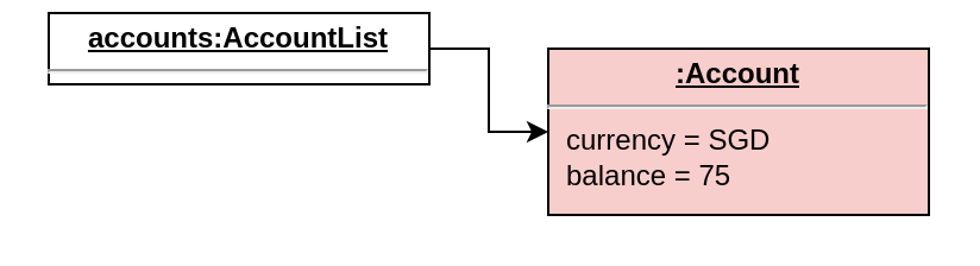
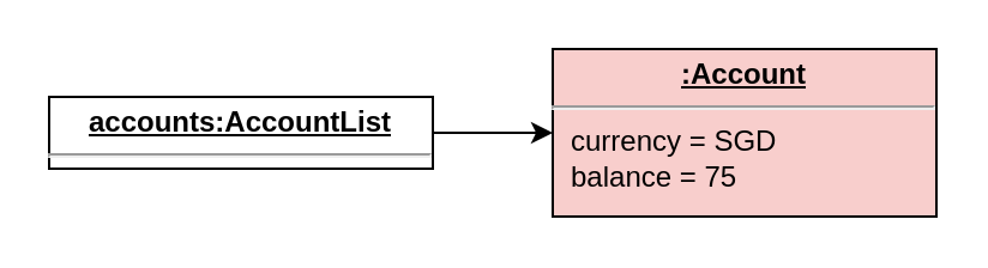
  <mxCell id="0" />
  <mxCell id="1" parent="0" />
  <mxCell id="2" style="edgeStyle=orthogonalEdgeStyle;rounded=0;orthogonalLoop=1;jettySize=auto;html=1;" parent="1" source="3" target="4" edge="1"><mxGeometry relative="1" as="geometry" /></mxCell>
- <mxCell id="3" value="&lt;p style=&quot;margin:0px;margin-top:4px;text-align:center;text-decoration:underline;&quot;&gt;&lt;b&gt;accounts:AccountList&lt;/b&gt;&lt;/p&gt;&lt;hr&gt;&lt;p style=&quot;margin:0px;margin-left:8px;&quot;&gt;&lt;br&gt;&lt;/p&gt;" style="verticalAlign=top;align=left;overflow=fill;fontSize=12;fontFamily=Helvetica;html=1;whiteSpace=wrap;" parent="1" vertex="1"><mxGeometry x="20" y="5" width="160" height="30" as="geometry" /></mxCell>
+ <mxCell id="3" value="&lt;p style=&quot;margin:0px;margin-top:4px;text-align:center;text-decoration:underline;&quot;&gt;&lt;b&gt;accounts:AccountList&lt;/b&gt;&lt;/p&gt;&lt;hr&gt;&lt;p style=&quot;margin:0px;margin-left:8px;&quot;&gt;&lt;br&gt;&lt;/p&gt;" style="verticalAlign=top;align=left;overflow=fill;fontSize=12;fontFamily=Helvetica;html=1;whiteSpace=wrap;" parent="1" vertex="1"><mxGeometry x="20" y="40" width="160" height="30" as="geometry" /></mxCell>
  <mxCell id="4" value="&lt;p style=&quot;margin:0px;margin-top:4px;text-align:center;text-decoration:underline;&quot;&gt;&lt;b&gt;:Account&lt;/b&gt;&lt;/p&gt;&lt;hr&gt;&lt;p style=&quot;margin:0px;margin-left:8px;&quot;&gt;currency = SGD&lt;/p&gt;&lt;p style=&quot;margin:0px;margin-left:8px;&quot;&gt;balance = 75&lt;/p&gt;" style="verticalAlign=top;align=left;overflow=fill;fontSize=12;fontFamily=Helvetica;html=1;whiteSpace=wrap;fillColor=#f8cecc;" parent="1" vertex="1"><mxGeometry x="230" y="20" width="160" height="70" as="geometry" /></mxCell>
